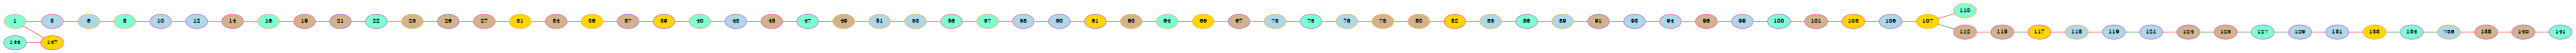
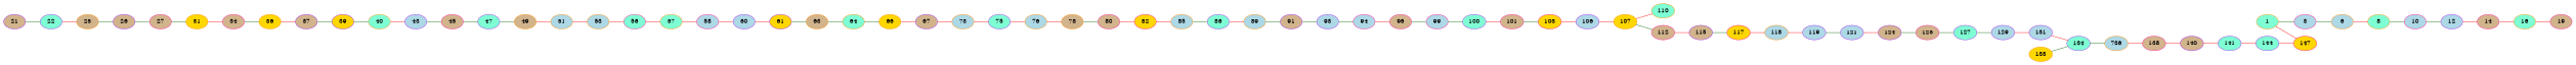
  graph {
    rankdir=LR
    node [color=purple fillcolor=lightblue style=filled]
    edge [color=red]
    1 [color=darkorange fillcolor=aquamarine super="+2+149"]
    3 [color=deeppink super="+4"]
    147 [color=deeppink fillcolor=gold super="+148"]
    6 [color=darkorange super="+7"]
    8 [color=darkorange fillcolor=aquamarine super="+9"]
    10 [color=deeppink super="+11"]
    12 [super="+13"]
    14 [color=deeppink fillcolor=tan super="+15"]
    16 [color=darkorange fillcolor=aquamarine super="+17"]
    19 [color=deeppink fillcolor=tan super="+20"]
    21 [fillcolor=tan]
    22 [fillcolor=aquamarine super="+23"]
    25 [color=darkorange fillcolor=tan]
    26 [fillcolor=tan]
    27 [color=deeppink fillcolor=tan super="+28"]
    31 [color=darkorange fillcolor=gold super="+32"]
    34 [color=deeppink fillcolor=tan super="+35"]
    36 [color=darkorange fillcolor=gold]
    37 [fillcolor=tan super="+38"]
    39 [fillcolor=gold]
    40 [color=darkorange fillcolor=aquamarine super="+41"]
    43 [super="+44"]
    45 [color=deeppink fillcolor=tan super="+46"]
    47 [fillcolor=aquamarine super="+48"]
    49 [color=darkorange fillcolor=tan super="+50"]
    51 [color=darkorange super="+52"]
    53 [color=darkorange super="+54"]
    56 [color=deeppink fillcolor=aquamarine]
    57 [color=darkorange fillcolor=aquamarine]
    58 [color=deeppink super="+59"]
    60
    61 [fillcolor=gold super="+62"]
    63 [color=darkorange fillcolor=tan]
    64 [color=darkorange fillcolor=aquamarine super="+65"]
    66 [color=darkorange fillcolor=gold]
    67 [fillcolor=tan super="+68"]
    73 [color=darkorange super="+74"]
    75 [fillcolor=aquamarine]
    76 [color=darkorange super="+77"]
    78 [color=darkorange fillcolor=tan super="+79"]
-   80 [color=darkorange fillcolor=tan super="+81"]
+   80 [color=deeppink fillcolor=tan super="+81"]
    82 [color=deeppink fillcolor=gold super="+83"]
    85 [color=darkorange]
    86 [fillcolor=aquamarine super="+87"]
    89 [color=darkorange super="+90"]
    91 [fillcolor=tan super="+92"]
    93
    94 [color=deeppink super="+95"]
    96 [color=deeppink fillcolor=tan super="+97"]
    99 [color=deeppink]
    100 [fillcolor=aquamarine]
    101 [color=deeppink fillcolor=tan super="+102"]
    103 [color=deeppink fillcolor=gold super="+104"]
    106
    107 [color=darkorange fillcolor=gold super="+108"]
    110 [color=darkorange fillcolor=aquamarine super="+111"]
    112 [color=deeppink fillcolor=tan super="+113"]
    115 [fillcolor=tan super="+116"]
    117 [color=deeppink fillcolor=gold]
    118 [color=darkorange]
    119 [super="+120"]
    121 [super="+122"]
    124 [fillcolor=tan]
    125 [color=deeppink fillcolor=tan super="+126"]
    127 [fillcolor=aquamarine super="+128"]
    129 [super="+130"]
    131 [super="+132"]
    133 [color=darkorange fillcolor=gold]
    134 [fillcolor=aquamarine super="+135"]
    n70 [color=darkorange label=736 super="+137"]
    138 [color=deeppink fillcolor=tan super="+139"]
    140 [fillcolor=tan]
    141 [fillcolor=aquamarine super="+142"]
    144 [fillcolor=aquamarine super="+145"]
    1 -- 3 [color=darkgreen]
    1 -- 147
    3 -- 6 [color=darkgreen]
    6 -- 8
    8 -- 10 [color=darkgreen]
    10 -- 12 [color=darkgreen]
    12 -- 14
    14 -- 16
    16 -- 19
-   19 -- 21 [color=darkgreen]
    21 -- 22 [color=darkgreen]
    22 -- 25
    25 -- 26 [color=darkgreen]
    26 -- 27 [color=darkgreen]
    27 -- 31 [color=darkgreen]
    31 -- 34
    34 -- 36 [color=darkgreen]
    36 -- 37
    37 -- 39 [color=darkgreen]
    39 -- 40 [color=darkgreen]
    40 -- 43
    43 -- 45 [color=darkgreen]
    45 -- 47 [color=darkgreen]
    47 -- 49 [color=darkgreen]
    49 -- 51
    51 -- 53
    53 -- 56
    56 -- 57
    57 -- 58
    58 -- 60
    60 -- 61
    61 -- 63 [color=darkgreen]
    63 -- 64 [color=darkgreen]
    64 -- 66 [color=darkgreen]
    66 -- 67
    67 -- 73
    73 -- 75
    75 -- 76
    76 -- 78
    78 -- 80 [color=darkgreen]
    80 -- 82
    82 -- 85
    85 -- 86 [color=darkgreen]
    86 -- 89
    89 -- 91 [color=darkgreen]
    91 -- 93 [color=darkgreen]
    93 -- 94 [color=darkgreen]
    94 -- 96
    96 -- 99 [color=darkgreen]
    99 -- 100 [color=darkgreen]
    100 -- 101
    101 -- 103 [color=darkgreen]
    103 -- 106
    106 -- 107
    107 -- 110
    107 -- 112 [color=darkgreen]
    112 -- 115
    115 -- 117 [color=darkgreen]
    117 -- 118
    118 -- 119
    119 -- 121 [color=darkgreen]
    121 -- 124
    124 -- 125 [color=darkgreen]
    125 -- 127 [color=darkgreen]
    127 -- 129 [color=darkgreen]
    129 -- 131
-   131 -- 133
+   131 -- 134
    133 -- 134 [color=darkgreen]
    134 -- n70 [color=darkgreen]
    n70 -- 138
    138 -- 140
    140 -- 141
+   141 -- 144
    144 -- 147
  }
